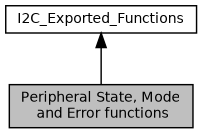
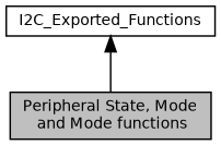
  digraph {
    rankdir=TB
    node [color=black fontname=Helvetica fontsize=10 shape=box style=filled]
    n1 [fillcolor=white height=0.2 label=I2C_Exported_Functions width=0.4]
-   n2 [fillcolor=grey75 fontcolor=black height=0.2 label="Peripheral State, Mode\l and Error functions" width=0.4]
+   n2 [fillcolor=grey75 fontcolor=black height=0.2 label="Peripheral State, Mode\l and Mode functions" width=0.4]
    n1 -> n2 [dir=back fontname=Helvetica fontsize=10 labelfontname=Helvetica labelfontsize=10 shape=plaintext style=solid]
  }
